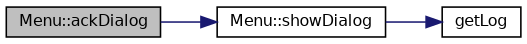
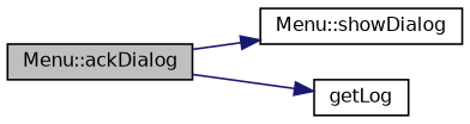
  digraph {
    rankdir=LR
    node [color=black fillcolor=white fontname=Helvetica fontsize=10 shape=record style=filled]
    edge [color=midnightblue fontname=Helvetica fontsize=10 labelfontname=Helvetica labelfontsize=10 style=solid]
    n1 [fillcolor=grey75 fontcolor=black height=0.2 label="Menu::ackDialog" width=0.4]
    n2 [height=0.2 label="Menu::showDialog" width=0.4]
    n3 [height=0.2 label=getLog width=0.4]
    n1 -> n2
-   n2 -> n3
+   n1 -> n3
  }
